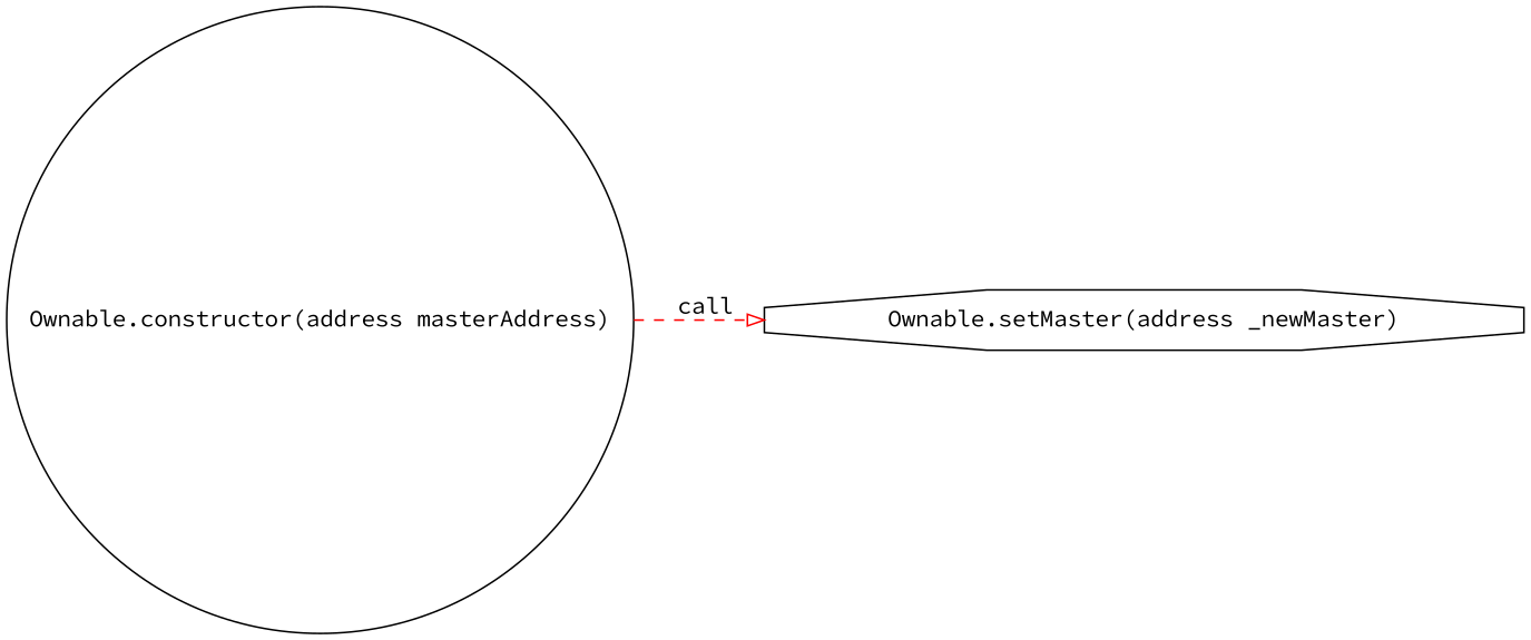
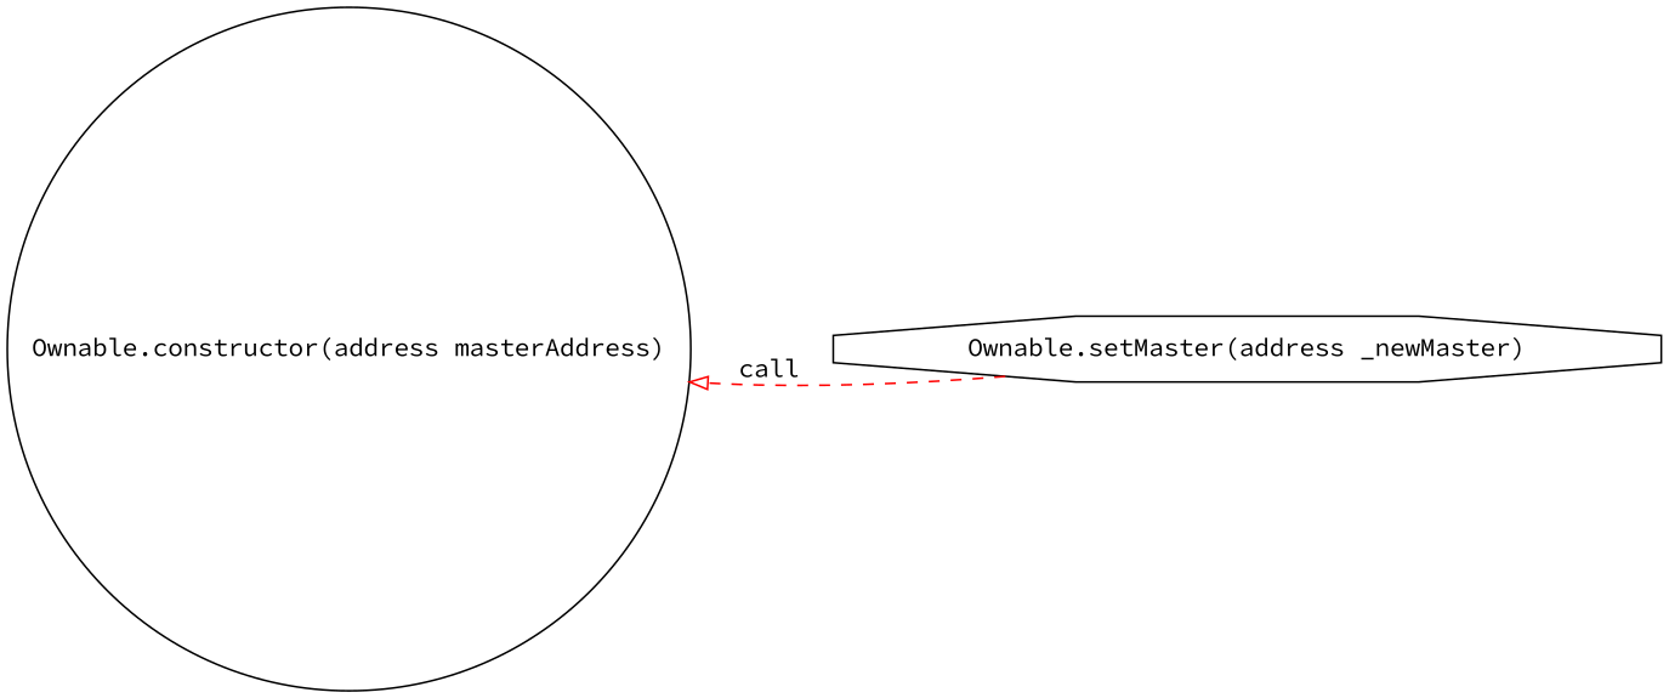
  digraph {
    rankdir=LR
    fontname="Source Code Pro"
    node [fontname="Source Code Pro"]
    "Ownable.constructor(address masterAddress)" [height=0.5 width=5.1924 shape=circle]
    "Ownable.setMaster(address _newMaster)" [height=0.5 width=4.7603 shape=octagon]
-   "Ownable.constructor(address masterAddress)" -> "Ownable.setMaster(address _newMaster)" [label=" call" color=red style=dashed arrowhead=onormal fontname="Source Code Pro"]
+   "Ownable.setMaster(address _newMaster)" -> "Ownable.constructor(address masterAddress)" [label=" call" color=red style=dashed arrowhead=onormal fontname="Source Code Pro"]
  }
